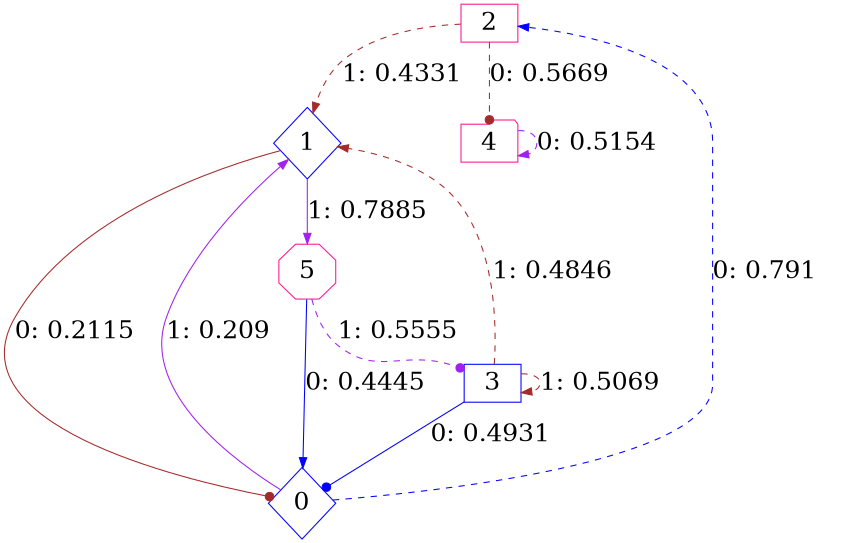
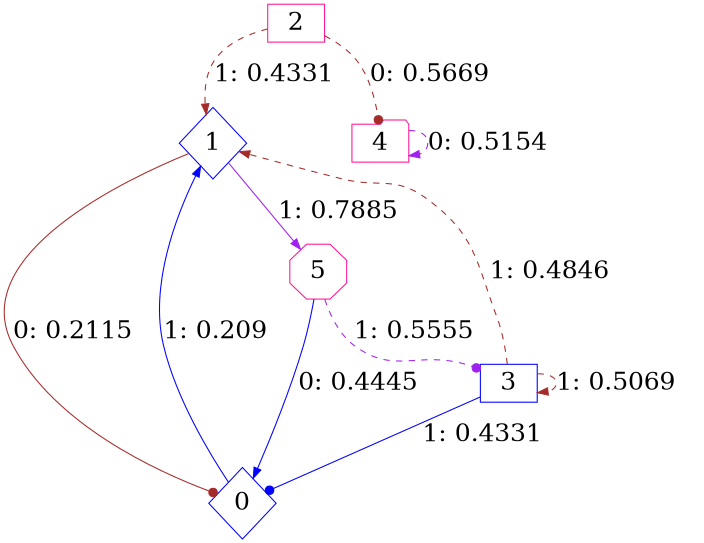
  digraph {
    node [color=deeppink fontsize=24 shape=box]
    edge [arrowhead=normal color=brown fontsize=24 style=dashed]
    2
    0 [color=blue shape=diamond]
    1 [color=blue shape=diamond]
    4 [shape=folder]
    5 [shape=octagon]
    3 [color=blue]
    2 -> 1 [label="1: 0.4331   "]
    2 -> 4 [arrowhead=dot label="0: 0.5669   "]
-   0 -> 2 [color=blue label="0: 0.791    "]
-   0 -> 1 [color=purple label="1: 0.209    " style=solid]
+   0 -> 1 [color=blue label="1: 0.209    " style=solid]
    1 -> 0 [arrowhead=dot label="0: 0.2115   " style=solid]
    1 -> 5 [color=purple label="1: 0.7885   " style=solid]
    4 -> 4 [color=purple label="0: 0.5154   "]
    5 -> 0 [color=blue label="0: 0.4445   " style=solid]
    5 -> 3 [arrowhead=dot color=purple label="1: 0.5555   "]
-   3 -> 0 [arrowhead=dot color=blue label="0: 0.4931   " style=solid]
+   3 -> 0 [arrowhead=dot color=blue label="1: 0.4331   " style=solid]
    3 -> 1 [label="1: 0.4846   "]
    3 -> 3 [label="1: 0.5069   "]
  }
